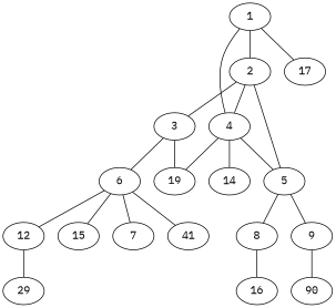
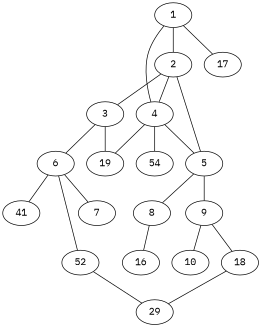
  graph {
    fontname="IBM Plex Mono"
    node [fontname="IBM Plex Mono"]
    edge [fontname="IBM Plex Mono"]
    1
    2
    4
    17
    3
    5
    19
-   14
+   14 [label=54]
    6
    8
    9
    7
    n13 [label=41]
-   12
-   15
+   12 [label=52]
    16
-   10 [label=90]
+   10
+   18
    n19 [label=29]
    1 -- 2
    1 -- 4
    1 -- 17
    2 -- 4
    2 -- 3
    2 -- 5
    4 -- 5
    4 -- 19
    4 -- 14
    3 -- 19
    3 -- 6
    5 -- 8
    5 -- 9
    6 -- 7
    6 -- n13
    6 -- 12
-   6 -- 15
    8 -- 16
    9 -- 10
+   9 -- 18
    12 -- n19
+   18 -- n19
  }
